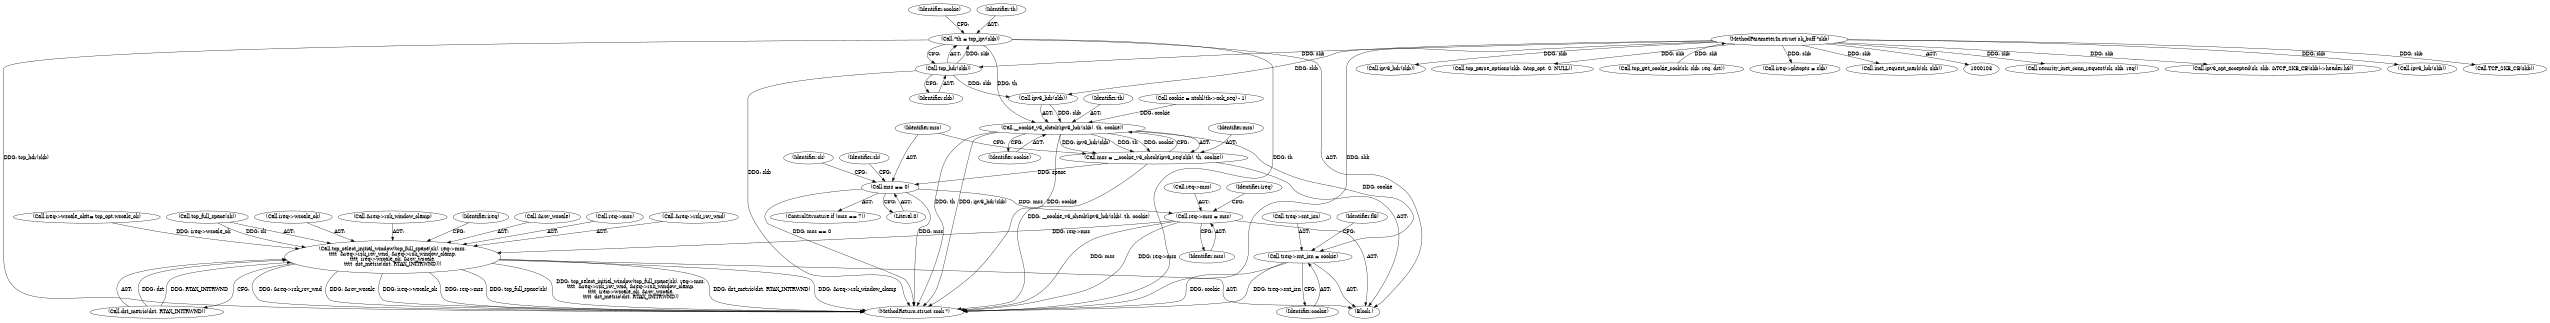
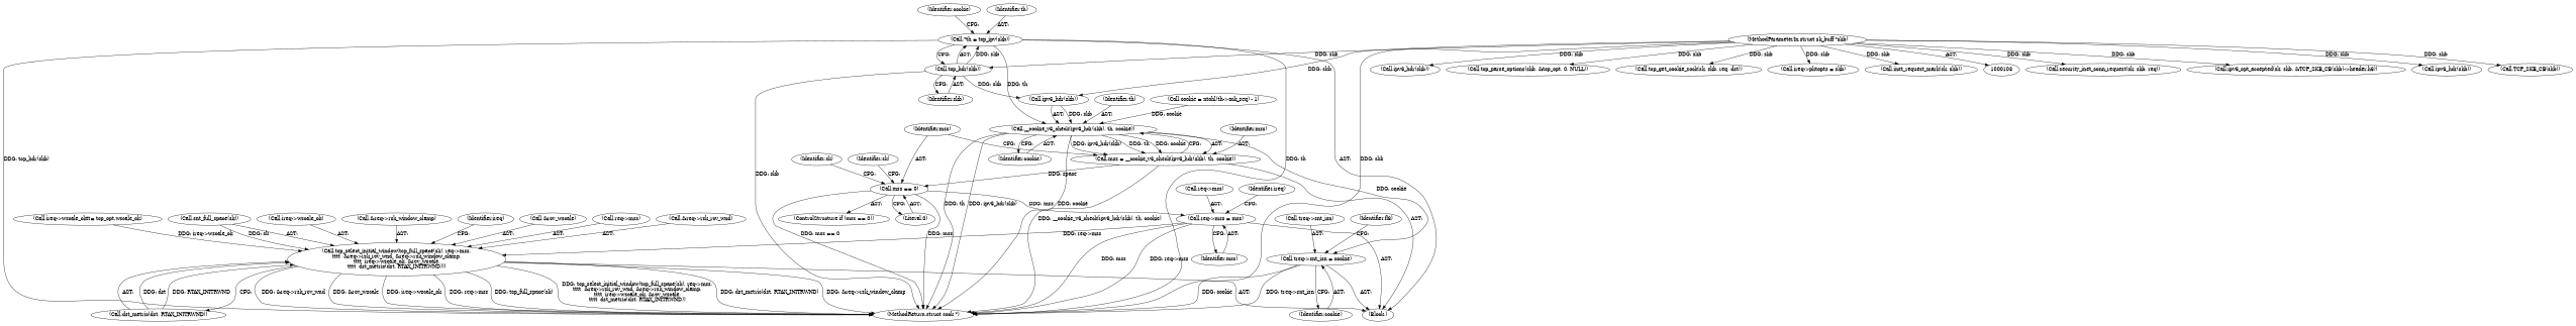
  digraph {
    n1 [label="(Call,*th = tcp_ipv(skb))"]
    n2 [label="(Call,tcp_hdr(skb))"]
    n3 [label="(Call,__cookie_v6_check(ipv6_hdr(skb), th, cookie))"]
    n4 [label="(MethodReturn,struct sock *)"]
    n5 [label="(Block,)"]
    n6 [label="(Call,ipv6_hdr(skb))"]
    n7 [label="(Identifier,skb)"]
-   n8 [label="(Call,mss = __cookie_v6_check(ipv6_seq(skb), th, cookie))"]
+   n8 [label="(Call,mss = __cookie_v6_check(ipv6_hdr(skb), th, cookie))"]
    n9 [label="(Call,treq->snt_isn = cookie)"]
    n10 [label="(Identifier,cookie)"]
    n11 [label="(MethodParameterIn,struct sk_buff *skb)"]
    n12 [label="(Call,security_inet_conn_request(sk, skb, req))"]
    n13 [label="(Call,ipv6_opt_accepted(sk, skb, &TCP_SKB_CB(skb)->header.h6))"]
    n14 [label="(Call,ipv6_hdr(skb))"]
    n15 [label="(Call,TCP_SKB_CB(skb))"]
    n16 [label="(Call,ipv6_hdr(skb))"]
    n17 [label="(Call,tcp_parse_options(skb, &tcp_opt, 0, NULL))"]
    n18 [label="(Call,tcp_get_cookie_sock(sk, skb, req, dst))"]
    n19 [label="(Call,ireq->pktopts = skb)"]
    n20 [label="(Call,inet_request_mark(sk, skb))"]
    1000103
    n22 [label="(Call,mss == 0)"]
    n23 [label="(Identifier,cookie)"]
    n24 [label="(Call,req->mss = mss)"]
-   n25 [label="(ControlStructure,if (mss == 7))"]
+   n25 [label="(ControlStructure,if (mss == 0))"]
    n26 [label="(Literal,0)"]
    n27 [label="(Call,tcp_select_initial_window(tcp_full_space(sk), req->mss,\n\t\t\t\t  &req->rsk_rcv_wnd, &req->rsk_window_clamp,\n\t\t\t\t  ireq->wscale_ok, &rcv_wscale,\n\t\t\t\t  dst_metric(dst, RTAX_INITRWND)))"]
    n28 [label="(Identifier,mss)"]
    n29 [label="(Call,dst_metric(dst, RTAX_INITRWND))"]
    n30 [label="(Identifier,mss)"]
    n31 [label="(Call,ireq->wscale_ok\t\t= tcp_opt.wscale_ok)"]
    n32 [label="(Identifier,cookie)"]
    n33 [label="(Identifier,th)"]
    n34 [label="(Call,req->mss)"]
    n35 [label="(Identifier,mss)"]
    n36 [label="(Call,treq->snt_isn)"]
-   n37 [label="(Call,tcp_full_space(sk))"]
+   n37 [label="(Call,snt_full_space(sk))"]
    n38 [label="(Call,ireq->wscale_ok)"]
    n39 [label="(Call,&req->rsk_window_clamp)"]
    n40 [label="(Identifier,fl6)"]
    n41 [label="(Identifier,th)"]
    n42 [label="(Identifier,sk)"]
    n43 [label="(Identifier,ireq)"]
    n44 [label="(Identifier,sk)"]
    n45 [label="(Identifier,ireq)"]
    n46 [label="(Call,cookie = ntohl(th->ack_seq) - 1)"]
    n47 [label="(Call,&rcv_wscale)"]
    n48 [label="(Call,req->mss)"]
    n49 [label="(Call,&req->rsk_rcv_wnd)"]
    n1 -> n2 [label="CFG: "]
    n1 -> n3 [label="DDG: th"]
    n1 -> n4 [label="DDG: tcp_hdr(skb)"]
    n1 -> n4 [label="DDG: th"]
    n1 -> n5 [label="AST: "]
    n2 -> n1 [label="AST: "]
    n2 -> n1 [label="DDG: skb"]
    n2 -> n4 [label="DDG: skb"]
    n2 -> n6 [label="DDG: skb"]
    n2 -> n7 [label="CFG: "]
    n3 -> n4 [label="DDG: th"]
    n3 -> n4 [label="DDG: ipv6_hdr(skb)"]
    n3 -> n4 [label="DDG: cookie"]
    n3 -> n8 [label="AST: "]
    n3 -> n8 [label="DDG: ipv6_hdr(skb)"]
    n3 -> n8 [label="DDG: th"]
    n3 -> n8 [label="DDG: cookie"]
    n3 -> n9 [label="DDG: cookie"]
    n3 -> n10 [label="CFG: "]
    n6 -> n3 [label="AST: "]
    n6 -> n3 [label="DDG: skb"]
    n7 -> n2 [label="AST: "]
    n8 -> n3 [label="CFG: "]
    n8 -> n4 [label="DDG: __cookie_v6_check(ipv6_hdr(skb), th, cookie)"]
    n8 -> n5 [label="AST: "]
    n8 -> n22 [label="DDG: space"]
    n9 -> n4 [label="DDG: cookie"]
    n9 -> n4 [label="DDG: treq->snt_isn"]
    n9 -> n5 [label="AST: "]
    n9 -> n23 [label="CFG: "]
    n10 -> n3 [label="AST: "]
    n11 -> n2 [label="DDG: skb"]
    n11 -> n4 [label="DDG: skb"]
    n11 -> n6 [label="DDG: skb"]
    n11 -> n12 [label="DDG: skb"]
    n11 -> n13 [label="DDG: skb"]
    n11 -> n14 [label="DDG: skb"]
    n11 -> n15 [label="DDG: skb"]
    n11 -> n16 [label="DDG: skb"]
    n11 -> n17 [label="DDG: skb"]
-   n18 -> n11 [label="DDG: skb"]
+   n11 -> n18 [label="DDG: skb"]
    n11 -> n19 [label="DDG: skb"]
    n11 -> n20 [label="DDG: skb"]
    n11 -> 1000103 [label="AST: "]
    n22 -> n4 [label="DDG: mss"]
    n22 -> n4 [label="DDG: mss == 0"]
    n22 -> n24 [label="DDG: mss"]
    n22 -> n25 [label="AST: "]
    n22 -> n26 [label="CFG: "]
    n23 -> n9 [label="AST: "]
    n24 -> n4 [label="DDG: mss"]
    n24 -> n4 [label="DDG: req->mss"]
    n24 -> n5 [label="AST: "]
    n24 -> n27 [label="DDG: req->mss"]
    n24 -> n28 [label="CFG: "]
    n26 -> n22 [label="AST: "]
    n27 -> n4 [label="DDG: tcp_select_initial_window(tcp_full_space(sk), req->mss,\n\t\t\t\t  &req->rsk_rcv_wnd, &req->rsk_window_clamp,\n\t\t\t\t  ireq->wscale_ok, &rcv_wscale,\n\t\t\t\t  dst_metric(dst, RTAX_INITRWND))"]
    n27 -> n4 [label="DDG: dst_metric(dst, RTAX_INITRWND)"]
    n27 -> n4 [label="DDG: &req->rsk_window_clamp"]
    n27 -> n4 [label="DDG: &req->rsk_rcv_wnd"]
    n27 -> n4 [label="DDG: &rcv_wscale"]
    n27 -> n4 [label="DDG: ireq->wscale_ok"]
    n27 -> n4 [label="DDG: req->mss"]
    n27 -> n4 [label="DDG: tcp_full_space(sk)"]
    n27 -> n5 [label="AST: "]
    n27 -> n29 [label="CFG: "]
    n28 -> n24 [label="AST: "]
    n29 -> n27 [label="AST: "]
    n29 -> n27 [label="DDG: dst"]
    n29 -> n27 [label="DDG: RTAX_INITRWND"]
    n30 -> n8 [label="AST: "]
    n31 -> n27 [label="DDG: ireq->wscale_ok"]
    n32 -> n1 [label="CFG: "]
    n33 -> n1 [label="AST: "]
    n34 -> n24 [label="AST: "]
    n35 -> n8 [label="CFG: "]
    n35 -> n22 [label="AST: "]
    n36 -> n9 [label="AST: "]
    n37 -> n27 [label="AST: "]
    n37 -> n27 [label="DDG: sk"]
    n38 -> n27 [label="AST: "]
    n39 -> n27 [label="AST: "]
    n40 -> n9 [label="CFG: "]
    n41 -> n3 [label="AST: "]
    n42 -> n22 [label="CFG: "]
    n43 -> n27 [label="CFG: "]
    n44 -> n22 [label="CFG: "]
    n45 -> n24 [label="CFG: "]
    n46 -> n3 [label="DDG: cookie"]
    n47 -> n27 [label="AST: "]
    n48 -> n27 [label="AST: "]
    n49 -> n27 [label="AST: "]
  }
